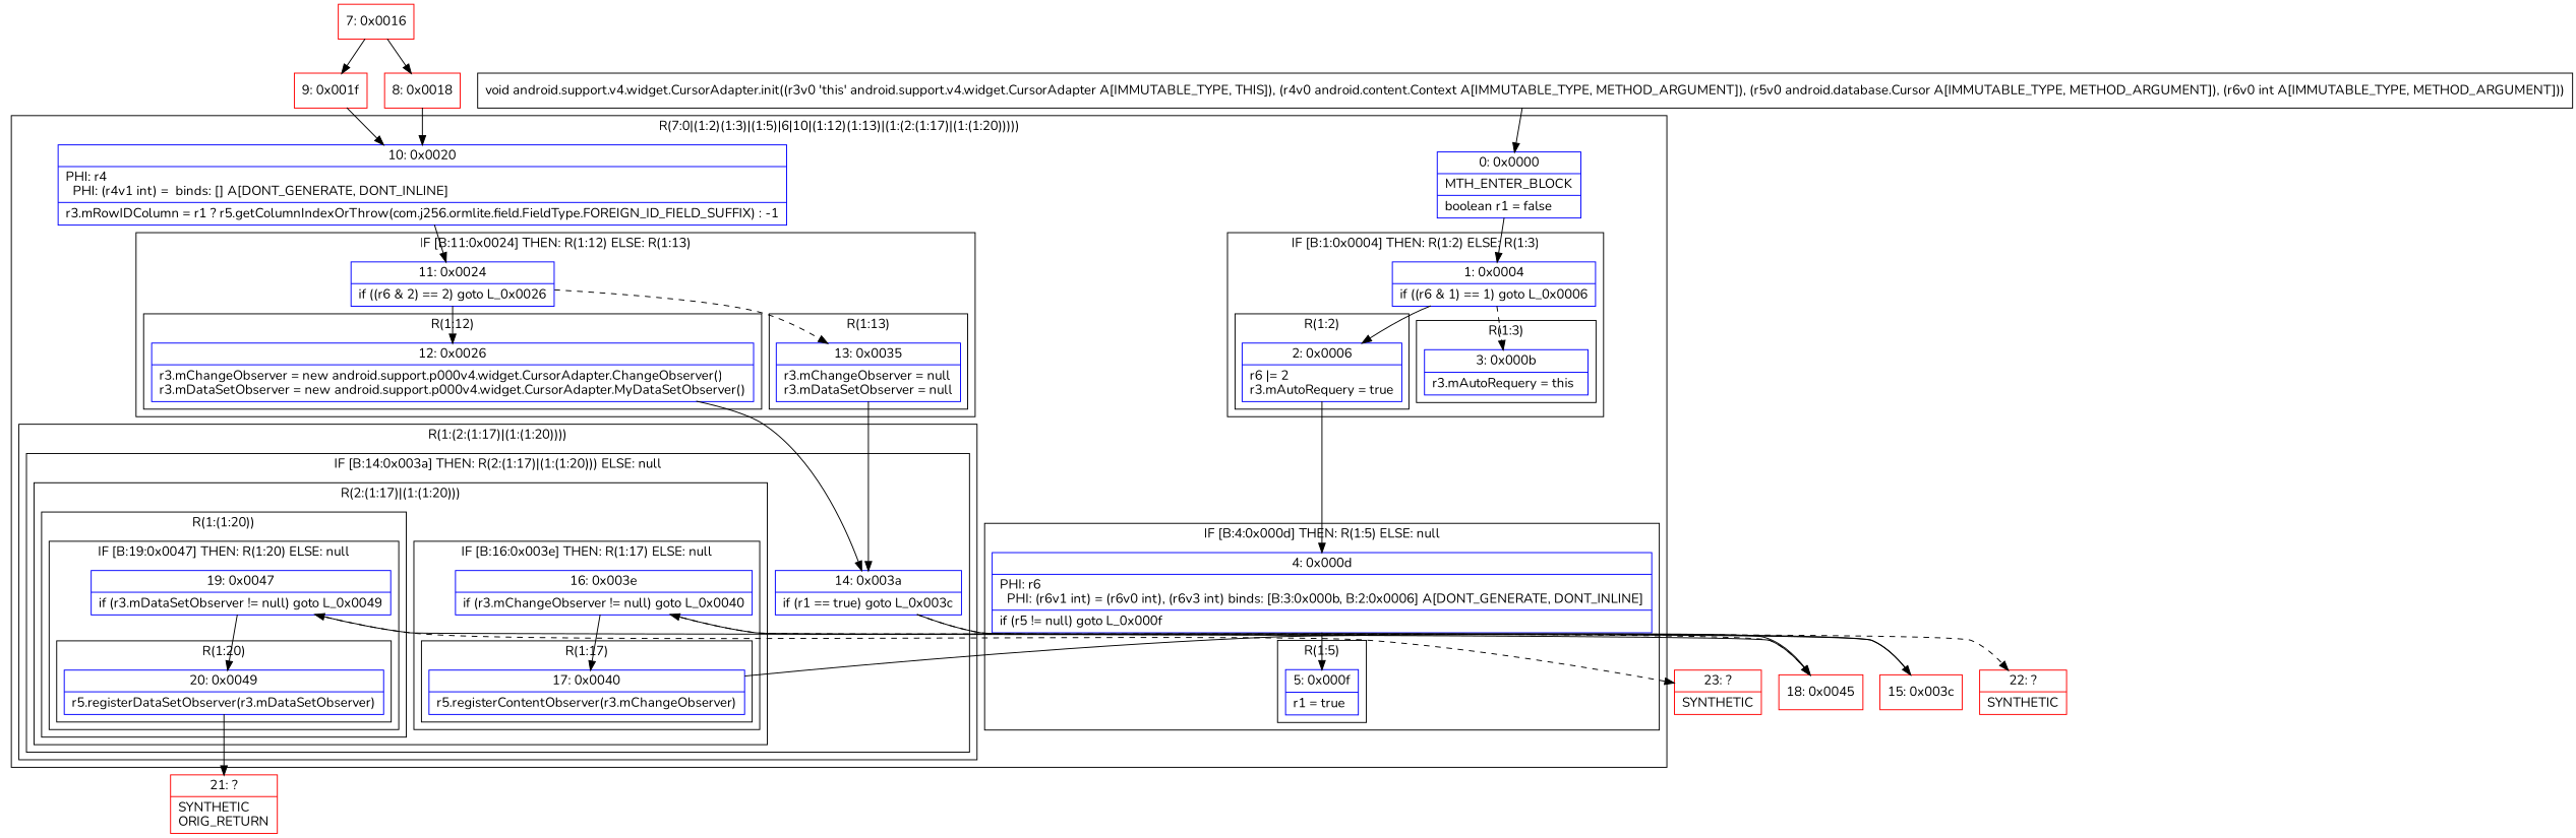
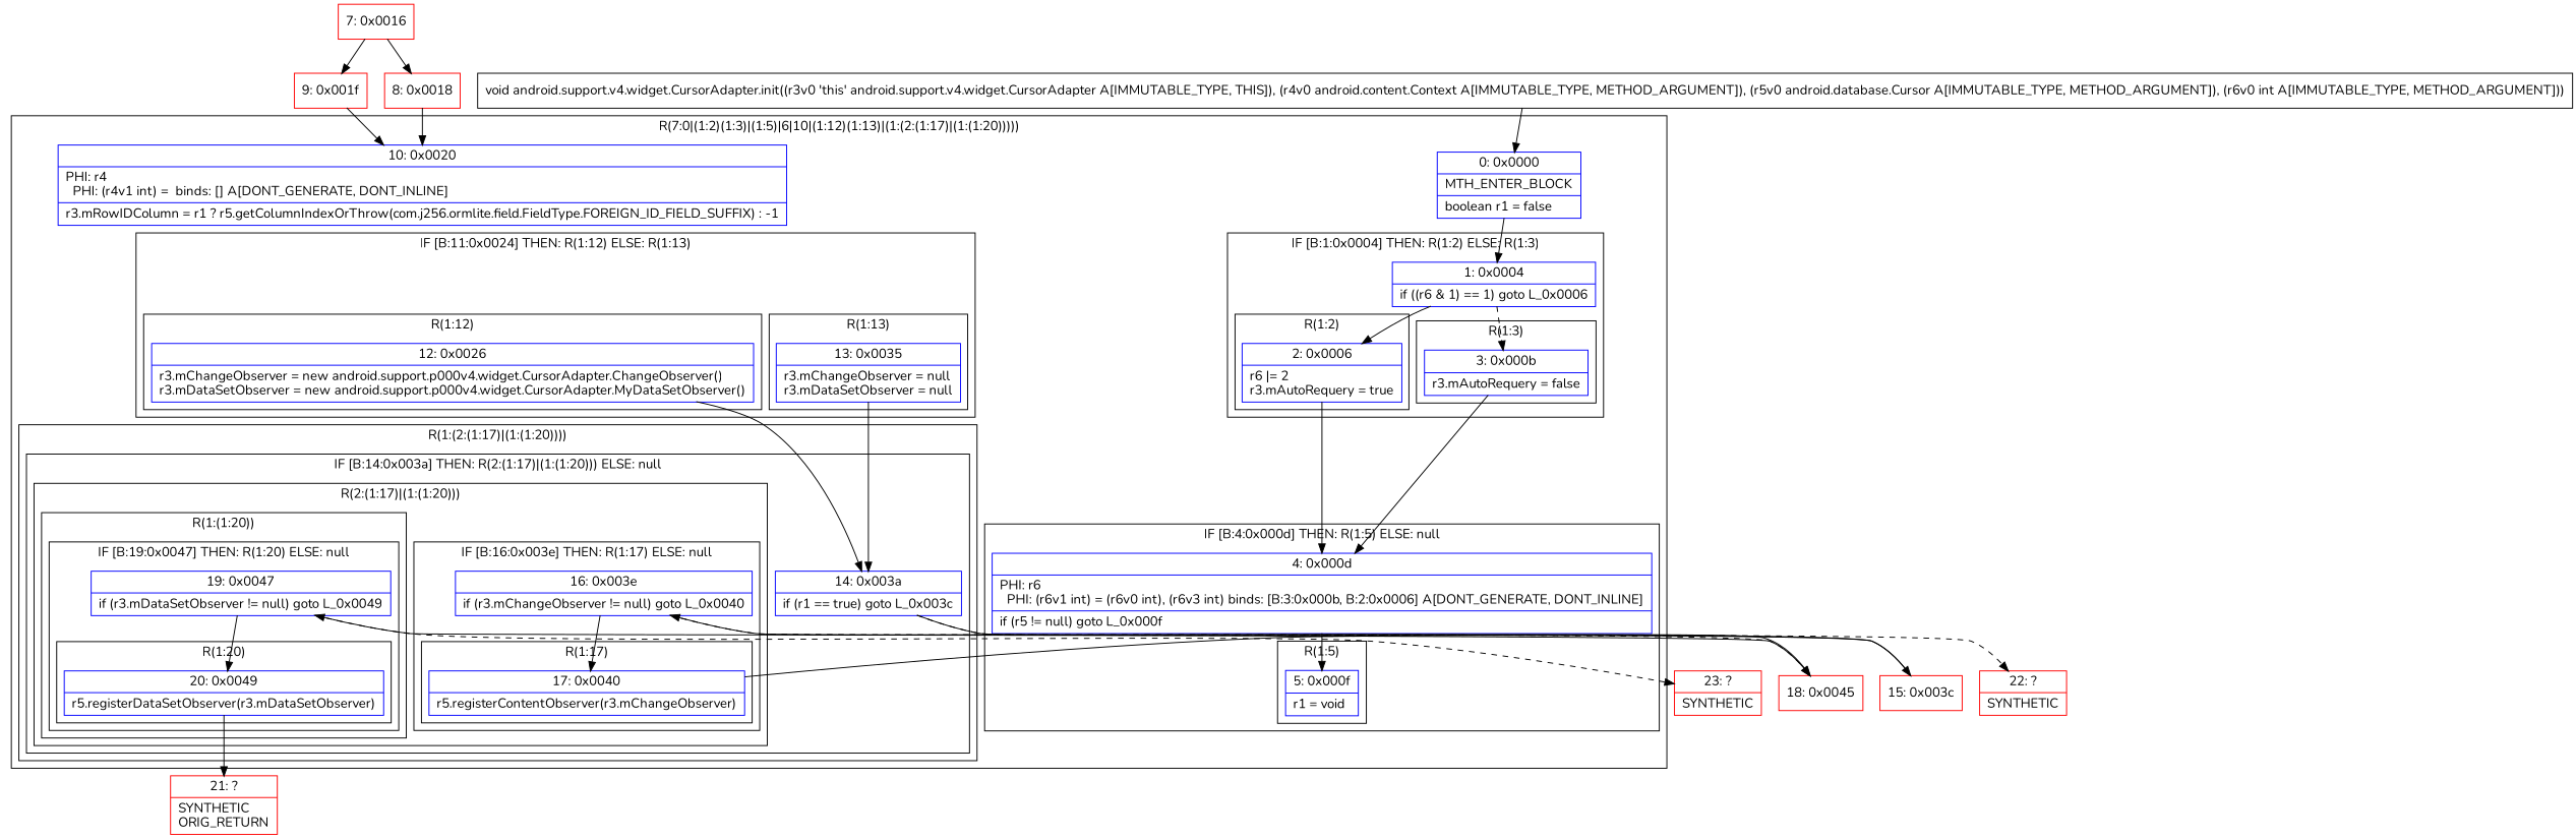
  digraph {
    fontname=Nunito
    node [color=blue fontname=Nunito shape=record]
    edge [fontname=Nunito]
    n1 [label="{2\:\ 0x0006|r6 \|= 2\lr3.mAutoRequery = true\l}"]
-   n2 [label="{3\:\ 0x000b|r3.mAutoRequery = this\l}"]
+   n2 [label="{3\:\ 0x000b|r3.mAutoRequery = false\l}"]
    n3 [label="{1\:\ 0x0004|if ((r6 & 1) == 1) goto L_0x0006\l}"]
-   n4 [label="{5\:\ 0x000f|r1 = true\l}"]
+   n4 [label="{5\:\ 0x000f|r1 = void\l}"]
    n5 [label="{4\:\ 0x000d|PHI: r6 \l  PHI: (r6v1 int) = (r6v0 int), (r6v3 int) binds: [B:3:0x000b, B:2:0x0006] A[DONT_GENERATE, DONT_INLINE]\l|if (r5 != null) goto L_0x000f\l}"]
    n6 [label="{12\:\ 0x0026|r3.mChangeObserver = new android.support.p000v4.widget.CursorAdapter.ChangeObserver()\lr3.mDataSetObserver = new android.support.p000v4.widget.CursorAdapter.MyDataSetObserver()\l}"]
    n7 [label="{13\:\ 0x0035|r3.mChangeObserver = null\lr3.mDataSetObserver = null\l}"]
-   n8 [label="{11\:\ 0x0024|if ((r6 & 2) == 2) goto L_0x0026\l}"]
    n9 [label="{17\:\ 0x0040|r5.registerContentObserver(r3.mChangeObserver)\l}"]
    n10 [label="{16\:\ 0x003e|if (r3.mChangeObserver != null) goto L_0x0040\l}"]
    n11 [label="{20\:\ 0x0049|r5.registerDataSetObserver(r3.mDataSetObserver)\l}"]
    n12 [label="{19\:\ 0x0047|if (r3.mDataSetObserver != null) goto L_0x0049\l}"]
    n13 [label="{14\:\ 0x003a|if (r1 == true) goto L_0x003c\l}"]
    n14 [label="{0\:\ 0x0000|MTH_ENTER_BLOCK\l|boolean r1 = false\l}"]
    n15 [label="{10\:\ 0x0020|PHI: r4 \l  PHI: (r4v1 int) =  binds: [] A[DONT_GENERATE, DONT_INLINE]\l|r3.mRowIDColumn = r1 ? r5.getColumnIndexOrThrow(com.j256.ormlite.field.FieldType.FOREIGN_ID_FIELD_SUFFIX) : \-1\l}"]
    n16 [color=red label="{18\:\ 0x0045}"]
    n17 [color=red label="{21\:\ ?|SYNTHETIC\lORIG_RETURN\l}"]
    n18 [color=red label="{23\:\ ?|SYNTHETIC\l}"]
    n19 [color=red label="{15\:\ 0x003c}"]
    n20 [color=red label="{22\:\ ?|SYNTHETIC\l}"]
    n21 [color=red label="{7\:\ 0x0016}"]
    n22 [color=red label="{8\:\ 0x0018}"]
    n23 [color=red label="{9\:\ 0x001f}"]
    n24 [label="{void android.support.v4.widget.CursorAdapter.init((r3v0 'this' android.support.v4.widget.CursorAdapter A[IMMUTABLE_TYPE, THIS]), (r4v0 android.content.Context A[IMMUTABLE_TYPE, METHOD_ARGUMENT]), (r5v0 android.database.Cursor A[IMMUTABLE_TYPE, METHOD_ARGUMENT]), (r6v0 int A[IMMUTABLE_TYPE, METHOD_ARGUMENT])) }" color=""]
    subgraph cluster_1 {
      label="R(7:0|(1:2)(1:3)|(1:5)|6|10|(1:12)(1:13)|(1:(2:(1:17)|(1:(1:20)))))"
      n14
      n15
      subgraph cluster_2 {
        label="IF [B:1:0x0004] THEN: R(1:2) ELSE: R(1:3)"
        n3
        subgraph cluster_3 {
          label="R(1:2)"
          n1
        }
        subgraph cluster_4 {
          label="R(1:3)"
          n2
        }
      }
      subgraph cluster_5 {
        label="IF [B:4:0x000d] THEN: R(1:5) ELSE: null"
        n5
        subgraph cluster_6 {
          label="R(1:5)"
          n4
        }
      }
      subgraph cluster_7 {
        label="IF [B:11:0x0024] THEN: R(1:12) ELSE: R(1:13)"
-       n8
        subgraph cluster_8 {
          label="R(1:12)"
          n6
        }
        subgraph cluster_9 {
          label="R(1:13)"
          n7
        }
      }
      subgraph cluster_10 {
        label="R(1:(2:(1:17)|(1:(1:20))))"
        subgraph cluster_11 {
          label="IF [B:14:0x003a] THEN: R(2:(1:17)|(1:(1:20))) ELSE: null"
          n13
          subgraph cluster_12 {
            label="R(2:(1:17)|(1:(1:20)))"
            subgraph cluster_13 {
              label="IF [B:16:0x003e] THEN: R(1:17) ELSE: null"
              n10
              subgraph cluster_14 {
                label="R(1:17)"
                n9
              }
            }
            subgraph cluster_15 {
              label="R(1:(1:20))"
              subgraph cluster_16 {
                label="IF [B:19:0x0047] THEN: R(1:20) ELSE: null"
                n12
                subgraph cluster_17 {
                  label="R(1:20)"
                  n11
                }
              }
            }
          }
        }
      }
    }
    n1 -> n5
+   n2 -> n5
    n3 -> n1
    n3 -> n2 [style=dashed]
    n5 -> n4
    n6 -> n13
    n7 -> n13
-   n8 -> n6
-   n8 -> n7 [style=dashed]
    n9 -> n16
    n10 -> n9
    n10 -> n16 [style=dashed]
    n11 -> n17
    n12 -> n11
    n12 -> n18 [style=dashed]
    n13 -> n19
    n13 -> n20 [style=dashed]
    n14 -> n3
-   n15 -> n8
    n16 -> n12
    n19 -> n10
    n21 -> n22
    n21 -> n23
    n22 -> n15
    n23 -> n15
    n24 -> n14
  }
